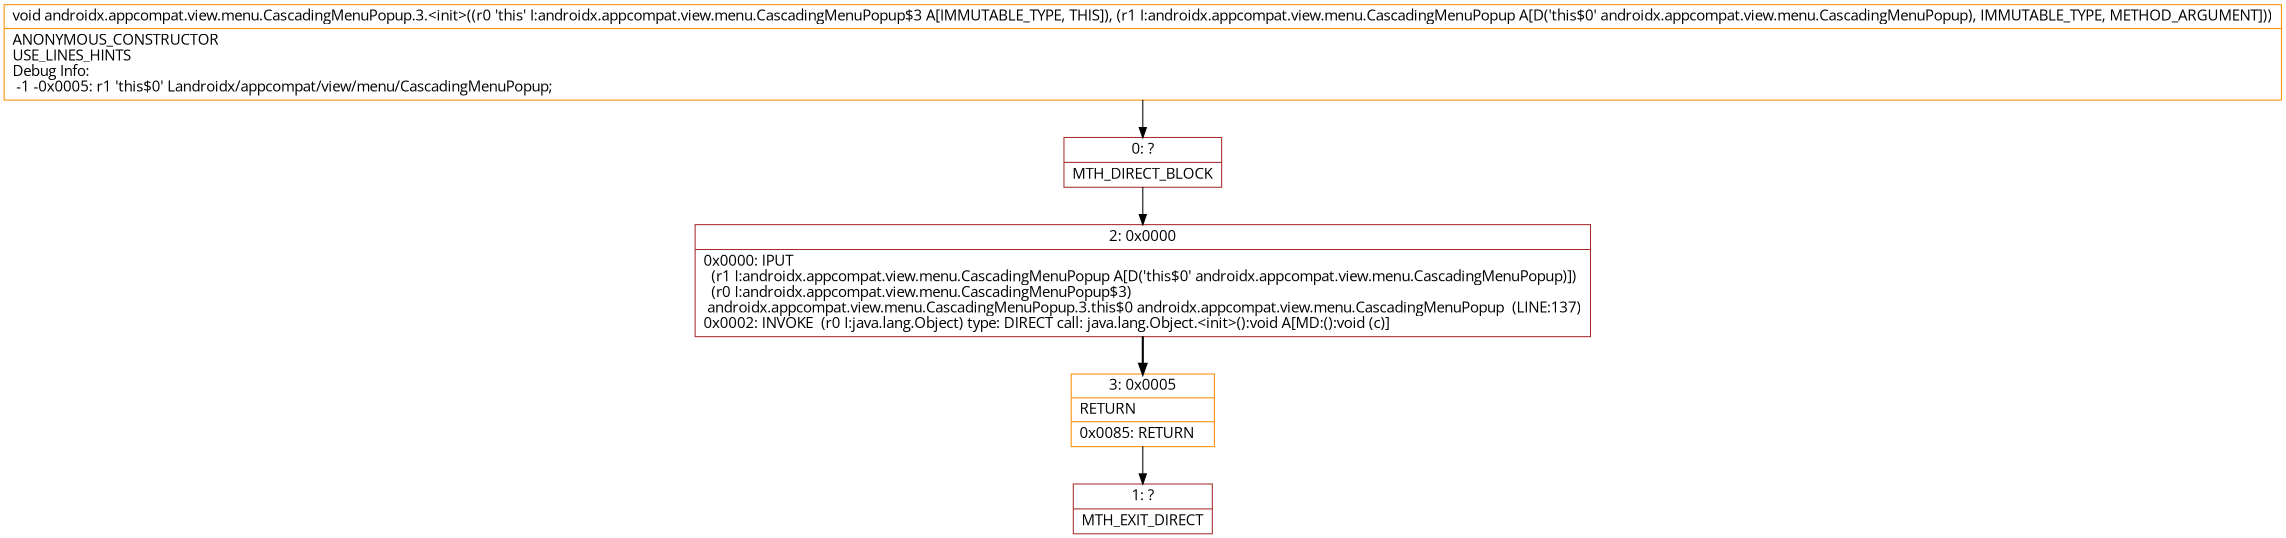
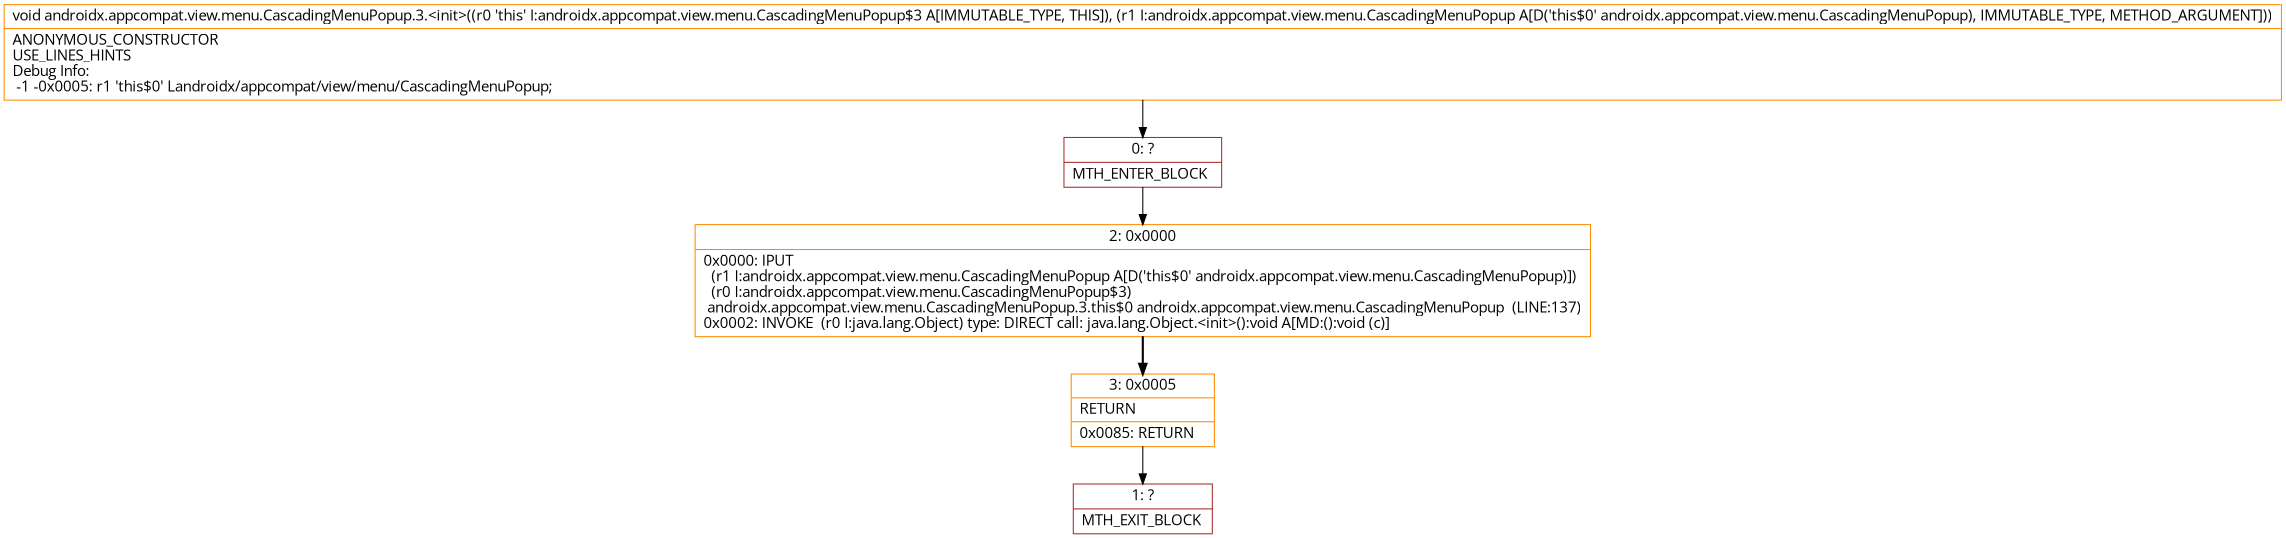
  digraph {
    fontname="Open Sans"
    node [color=darkorange fontname="Open Sans" shape=record]
    edge [fontname="Open Sans" style=solid]
-   n1 [color=brown label="{0\:\ ?|MTH_DIRECT_BLOCK\l}"]
-   n2 [color=brown label="{2\:\ 0x0000|0x0000: IPUT  \l  (r1 I:androidx.appcompat.view.menu.CascadingMenuPopup A[D('this$0' androidx.appcompat.view.menu.CascadingMenuPopup)])\l  (r0 I:androidx.appcompat.view.menu.CascadingMenuPopup$3)\l androidx.appcompat.view.menu.CascadingMenuPopup.3.this$0 androidx.appcompat.view.menu.CascadingMenuPopup  (LINE:137)\l0x0002: INVOKE  (r0 I:java.lang.Object) type: DIRECT call: java.lang.Object.\<init\>():void A[MD:():void (c)]\l}"]
+   n1 [color=brown label="{0\:\ ?|MTH_ENTER_BLOCK\l}"]
+   n2 [label="{2\:\ 0x0000|0x0000: IPUT  \l  (r1 I:androidx.appcompat.view.menu.CascadingMenuPopup A[D('this$0' androidx.appcompat.view.menu.CascadingMenuPopup)])\l  (r0 I:androidx.appcompat.view.menu.CascadingMenuPopup$3)\l androidx.appcompat.view.menu.CascadingMenuPopup.3.this$0 androidx.appcompat.view.menu.CascadingMenuPopup  (LINE:137)\l0x0002: INVOKE  (r0 I:java.lang.Object) type: DIRECT call: java.lang.Object.\<init\>():void A[MD:():void (c)]\l}"]
    n3 [label="{3\:\ 0x0005|RETURN\l|0x0085: RETURN   \l}"]
-   n4 [color=brown label="{1\:\ ?|MTH_EXIT_DIRECT\l}"]
+   n4 [color=brown label="{1\:\ ?|MTH_EXIT_BLOCK\l}"]
    n5 [label="{void androidx.appcompat.view.menu.CascadingMenuPopup.3.\<init\>((r0 'this' I:androidx.appcompat.view.menu.CascadingMenuPopup$3 A[IMMUTABLE_TYPE, THIS]), (r1 I:androidx.appcompat.view.menu.CascadingMenuPopup A[D('this$0' androidx.appcompat.view.menu.CascadingMenuPopup), IMMUTABLE_TYPE, METHOD_ARGUMENT]))  | ANONYMOUS_CONSTRUCTOR\lUSE_LINES_HINTS\lDebug Info:\l  \-1 \-0x0005: r1 'this$0' Landroidx\/appcompat\/view\/menu\/CascadingMenuPopup;\l}"]
    n1 -> n2
    n2 -> n3 [style=bold]
    n3 -> n4
    n5 -> n1
  }
